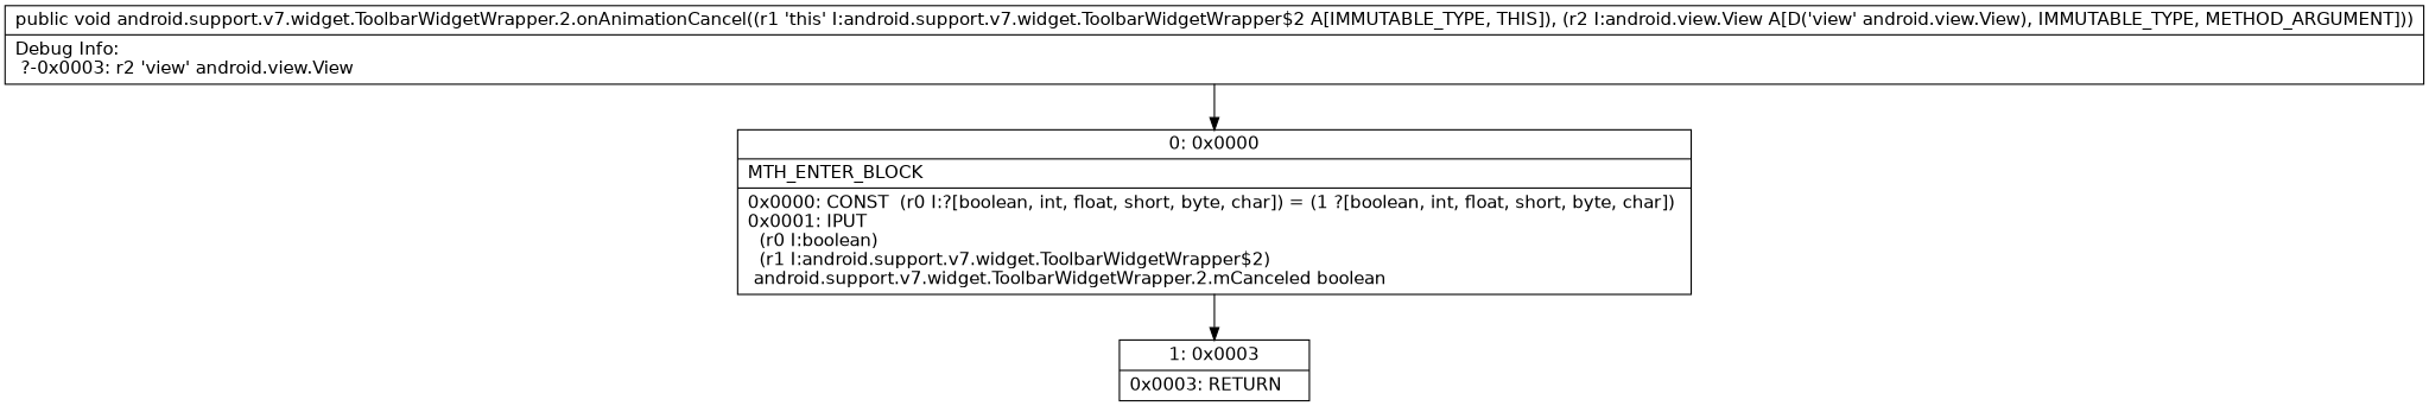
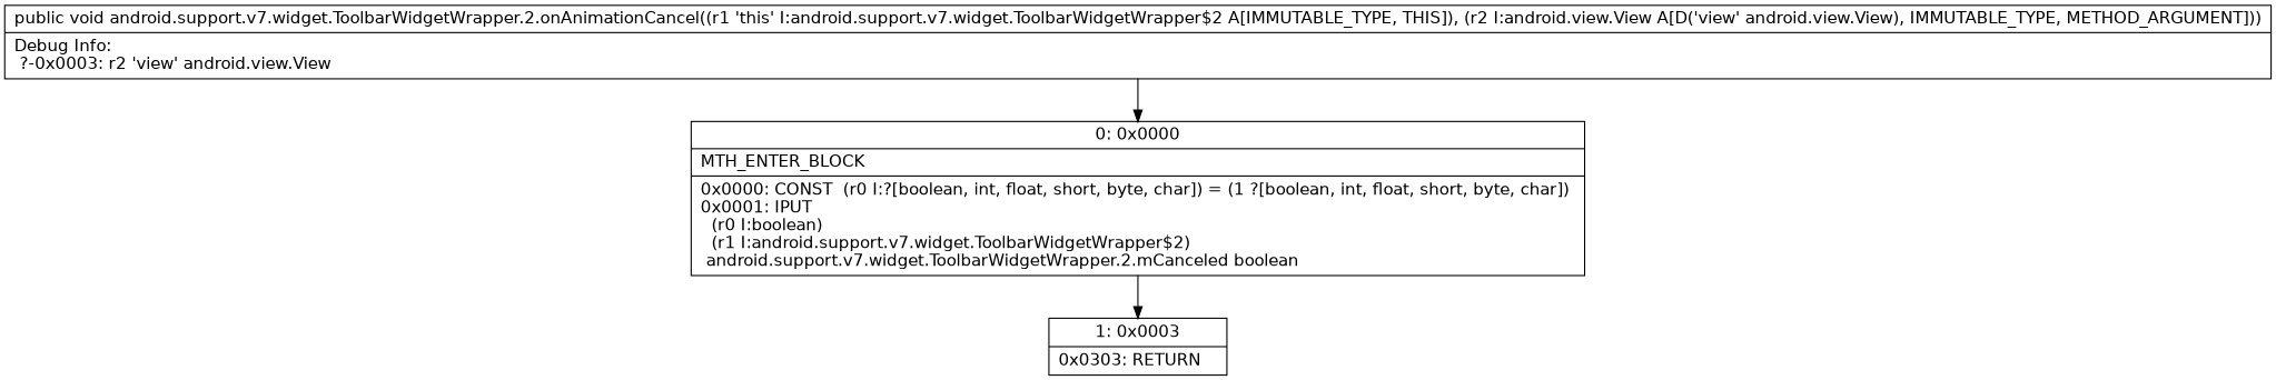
  digraph {
    fontname="DejaVu Sans"
    node [shape=record fontname="DejaVu Sans"]
    edge [fontname="DejaVu Sans"]
    n1 [label="{0\:\ 0x0000|MTH_ENTER_BLOCK\l|0x0000: CONST  (r0 I:?[boolean, int, float, short, byte, char]) = (1 ?[boolean, int, float, short, byte, char]) \l0x0001: IPUT  \l  (r0 I:boolean)\l  (r1 I:android.support.v7.widget.ToolbarWidgetWrapper$2)\l android.support.v7.widget.ToolbarWidgetWrapper.2.mCanceled boolean \l}"]
-   n2 [label="{1\:\ 0x0003|0x0003: RETURN   \l}"]
+   n2 [label="{1\:\ 0x0003|0x0303: RETURN   \l}"]
    n3 [label="{public void android.support.v7.widget.ToolbarWidgetWrapper.2.onAnimationCancel((r1 'this' I:android.support.v7.widget.ToolbarWidgetWrapper$2 A[IMMUTABLE_TYPE, THIS]), (r2 I:android.view.View A[D('view' android.view.View), IMMUTABLE_TYPE, METHOD_ARGUMENT]))  | Debug Info:\l  ?\-0x0003: r2 'view' android.view.View\l}"]
    n1 -> n2
    n3 -> n1
  }
